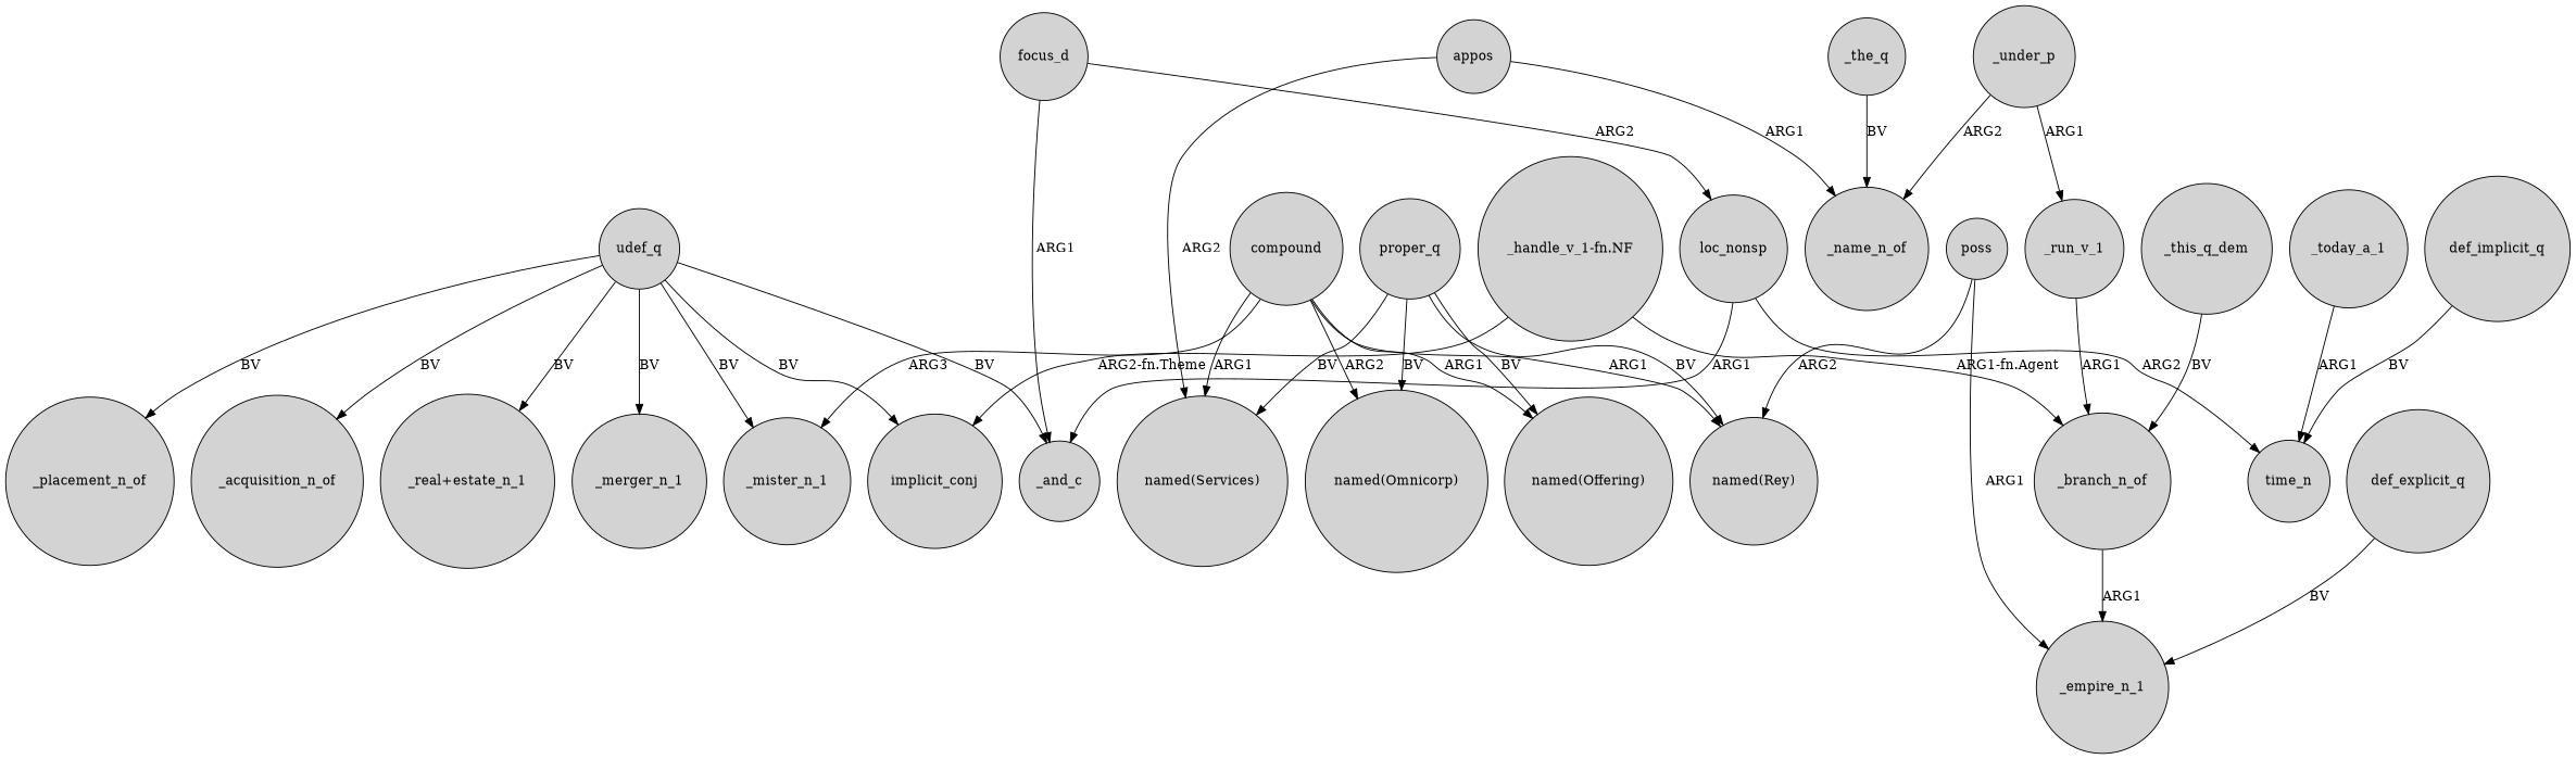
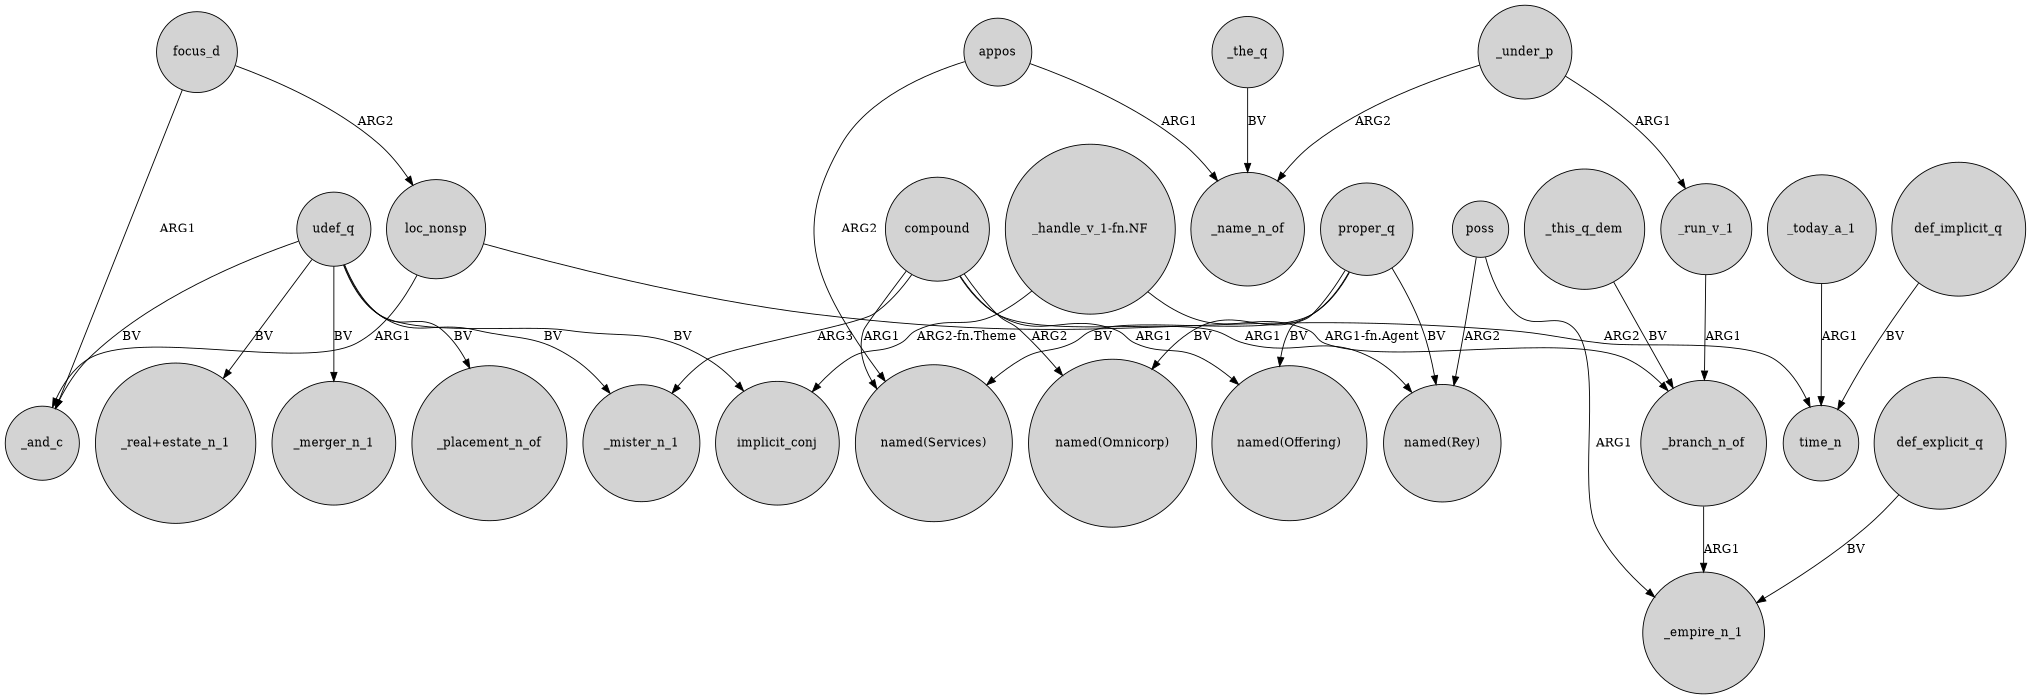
  digraph {
    node [shape=circle style=filled]
    loc_nonsp
    _and_c
    time_n
    appos
    "named(Services)"
    _name_n_of
    poss
    _empire_n_1
    "named(Rey)"
    focus_d
    _run_v_1
    _branch_n_of
    _today_a_1
    def_implicit_q
    proper_q
    "named(Omnicorp)"
    "named(Offering)"
    udef_q
    _placement_n_of
    _mister_n_1
    implicit_conj
-   _acquisition_n_of
    "_real+estate_n_1"
    _merger_n_1
    compound
    "_handle_v_1-fn.NF"
    _this_q_dem
    _under_p
    def_explicit_q
    _the_q
    loc_nonsp -> _and_c [label=ARG1]
    loc_nonsp -> time_n [label=ARG2]
    appos -> "named(Services)" [label=ARG2]
    appos -> _name_n_of [label=ARG1]
    poss -> _empire_n_1 [label=ARG1]
    poss -> "named(Rey)" [label=ARG2]
    focus_d -> loc_nonsp [label=ARG2]
    focus_d -> _and_c [label=ARG1]
    _run_v_1 -> _branch_n_of [label=ARG1]
    _branch_n_of -> _empire_n_1 [label=ARG1]
    _today_a_1 -> time_n [label=ARG1]
    def_implicit_q -> time_n [label=BV]
    proper_q -> "named(Services)" [label=BV]
    proper_q -> "named(Rey)" [label=BV]
    proper_q -> "named(Omnicorp)" [label=BV]
    proper_q -> "named(Offering)" [label=BV]
    udef_q -> _and_c [label=BV]
    udef_q -> _placement_n_of [label=BV]
    udef_q -> _mister_n_1 [label=BV]
    udef_q -> implicit_conj [label=BV]
-   udef_q -> _acquisition_n_of [label=BV]
    udef_q -> "_real+estate_n_1" [label=BV]
    udef_q -> _merger_n_1 [label=BV]
    compound -> "named(Services)" [label=ARG1]
    compound -> "named(Rey)" [label=ARG1]
    compound -> "named(Omnicorp)" [label=ARG2]
    compound -> "named(Offering)" [label=ARG1]
    compound -> _mister_n_1 [label=ARG3]
    "_handle_v_1-fn.NF" -> _branch_n_of [label="ARG1-fn.Agent"]
    "_handle_v_1-fn.NF" -> implicit_conj [label="ARG2-fn.Theme"]
    _this_q_dem -> _branch_n_of [label=BV]
    _under_p -> _name_n_of [label=ARG2]
    _under_p -> _run_v_1 [label=ARG1]
    def_explicit_q -> _empire_n_1 [label=BV]
    _the_q -> _name_n_of [label=BV]
  }
